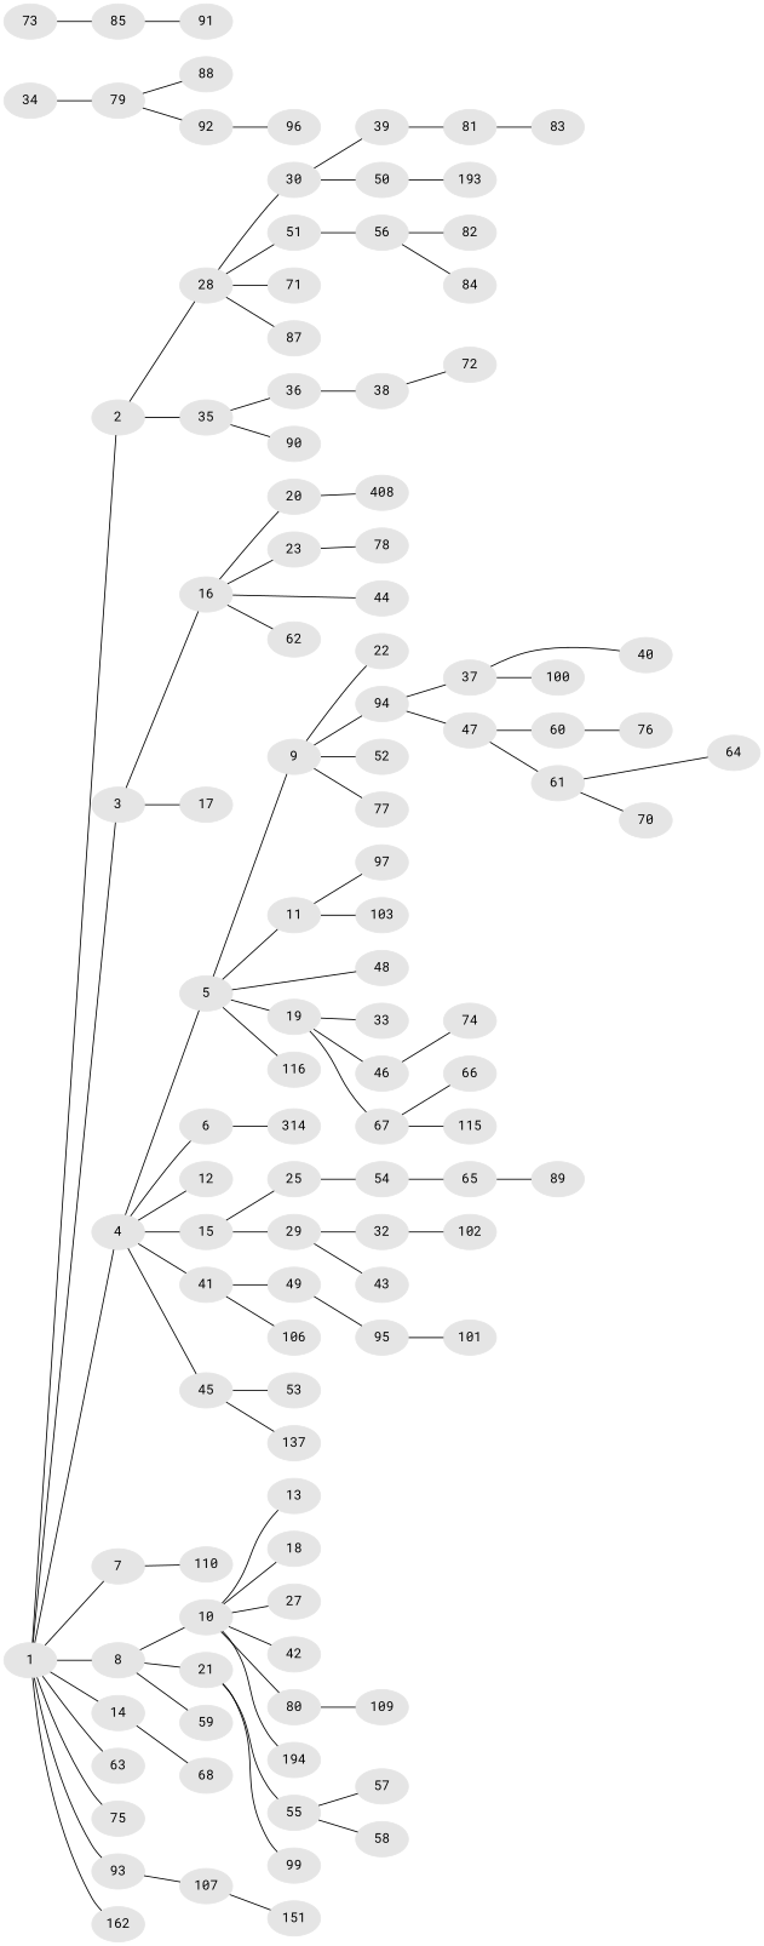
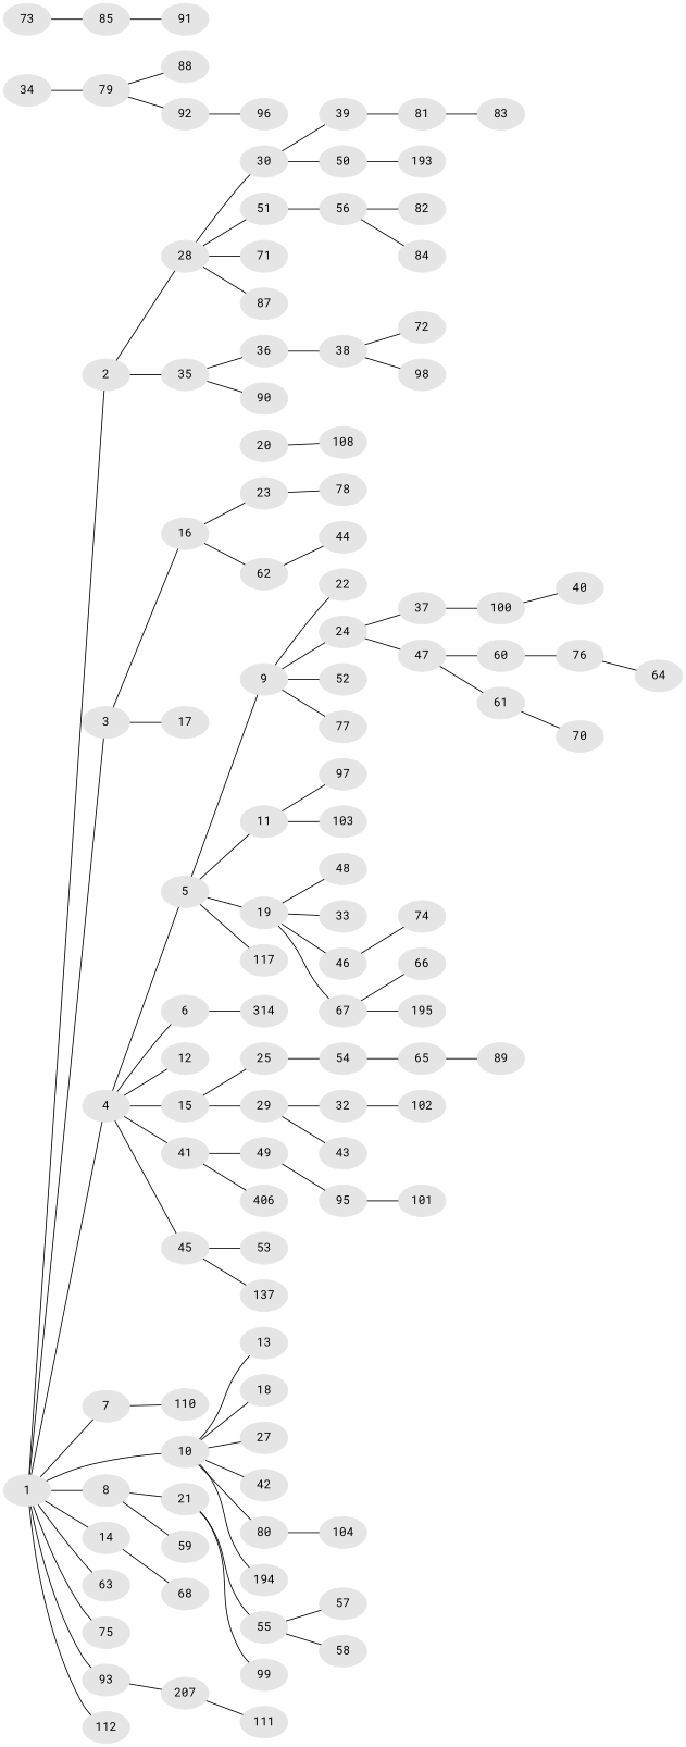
  graph {
    fontname="Roboto Mono"
    rankdir=LR
    node [color=gray90 fontname="Roboto Mono" style=filled]
    edge [fontname="Roboto Mono"]
    1
    2
    3
    4
    7
    8
    10
    14
    63
    75
    93
-   112 [label=162]
+   112
    28
    35
    16
    17
    5
    6
    12
    15
    41
    45
    110
    21
    59
    13
    18
    27
    42
    80
    n31 [label=194]
    68
    34
    79
-   107
+   107 [label=207]
    30
    51
    71
    87
    36
    90
    20
    23
    44
    62
    9
    11
    19
    48
-   116
+   116 [label=117]
    n51 [label=314]
    25
    29
    49
-   106
+   106 [label=406]
    53
    n57 [label=137]
    22
-   24 [label=94]
+   24
    52
    77
    97
    103
    33
    46
    67
    55
    99
    37
    47
-   109
+   109 [label=104]
    54
    32
    43
-   108 [label=408]
+   108
    78
    74
    66
-   115
+   115 [label=195]
    57
    58
    40
    100
    60
    61
    65
    39
    50
    56
    102
    81
    n92 [label=193]
    88
    92
    38
    72
+   98
    83
    95
    76
    64
    70
    101
    82
    84
    89
    73
    85
    91
    96
-   111 [label=151]
+   111
    1 -- 2
    1 -- 3
    1 -- 4
    1 -- 7
    1 -- 8
-   8 -- 10
+   1 -- 10
    1 -- 14
    1 -- 63
    1 -- 75
    1 -- 93
    1 -- 112
    2 -- 28
    2 -- 35
    3 -- 16
    3 -- 17
    4 -- 5
    4 -- 6
    4 -- 12
    4 -- 15
    4 -- 41
    4 -- 45
    7 -- 110
    8 -- 21
    8 -- 59
    10 -- 13
    10 -- 18
    10 -- 27
    10 -- 42
    10 -- 80
    10 -- n31
    14 -- 68
    93 -- 107
    28 -- 30
    28 -- 51
    28 -- 71
    28 -- 87
    35 -- 36
    35 -- 90
-   16 -- 20
    16 -- 23
-   16 -- 44
+   62 -- 44
    16 -- 62
    5 -- 9
    5 -- 11
    5 -- 19
-   5 -- 48
+   19 -- 48
    5 -- 116
    6 -- n51
    15 -- 25
    15 -- 29
    41 -- 49
    41 -- 106
    45 -- 53
    45 -- n57
    21 -- 55
    21 -- 99
    80 -- 109
    34 -- 79
    79 -- 88
    79 -- 92
    107 -- 111
    30 -- 39
    30 -- 50
    51 -- 56
    36 -- 38
    20 -- 108
    23 -- 78
    9 -- 22
    9 -- 24
    9 -- 52
    9 -- 77
    11 -- 97
    11 -- 103
    19 -- 33
    19 -- 46
    19 -- 67
    25 -- 54
    29 -- 32
    29 -- 43
    49 -- 95
    24 -- 37
    24 -- 47
    46 -- 74
    67 -- 66
    67 -- 115
    55 -- 57
    55 -- 58
-   37 -- 40
+   100 -- 40
    37 -- 100
    47 -- 60
    47 -- 61
    54 -- 65
    32 -- 102
    60 -- 76
-   61 -- 64
+   76 -- 64
    61 -- 70
    65 -- 89
    39 -- 81
    50 -- n92
    56 -- 82
    56 -- 84
    81 -- 83
    92 -- 96
    38 -- 72
+   38 -- 98
    95 -- 101
    73 -- 85
    85 -- 91
  }
